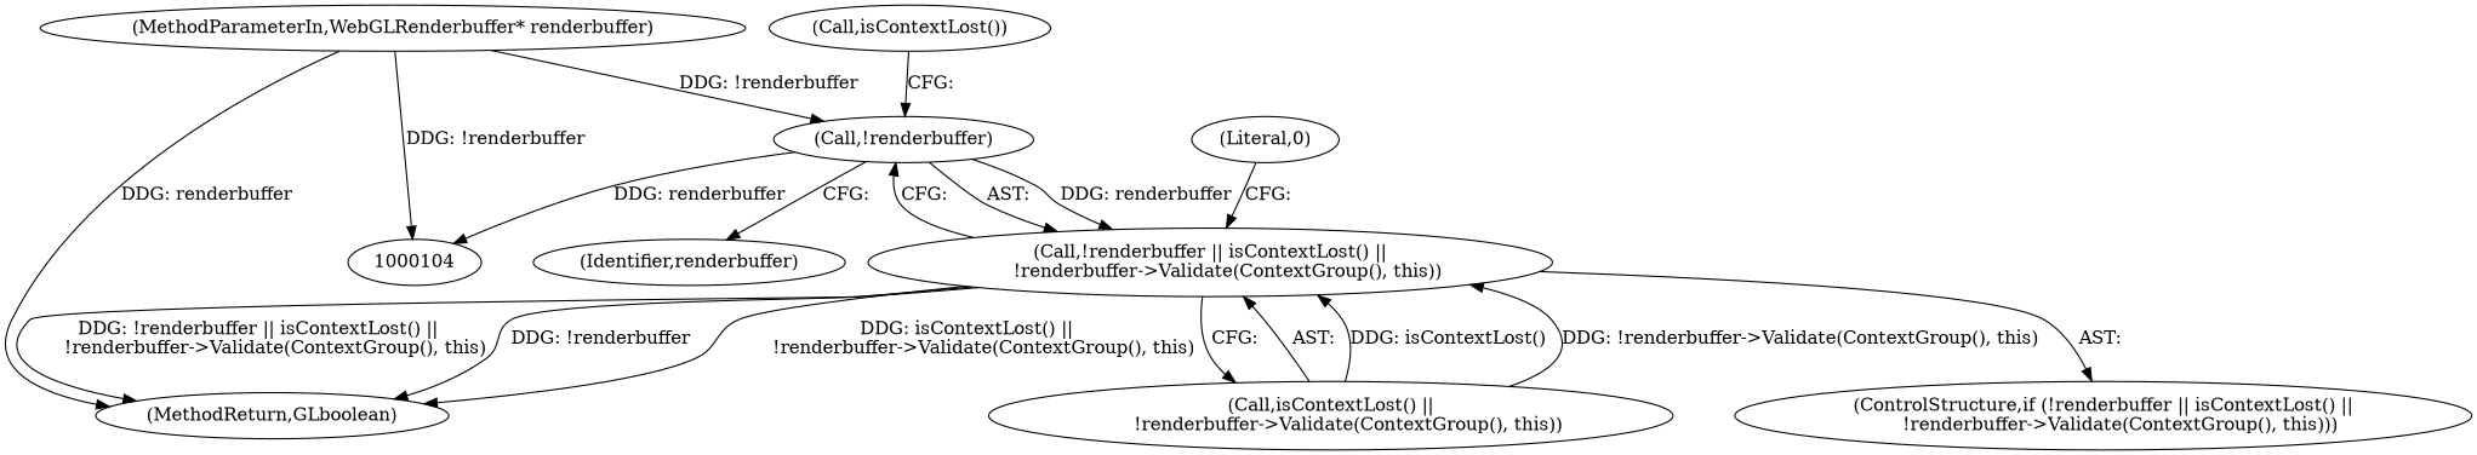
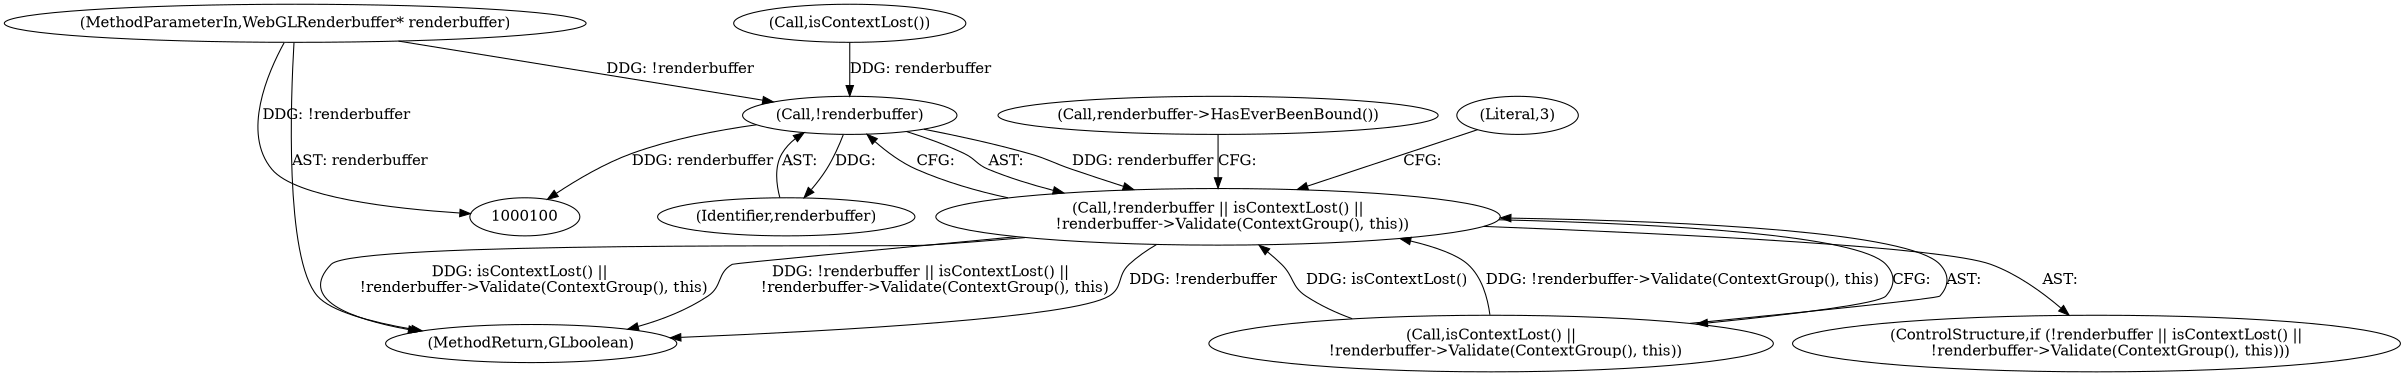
  digraph {
    n1 [label="(MethodParameterIn,WebGLRenderbuffer* renderbuffer)"]
    n2 [label="(Call,!renderbuffer)"]
    n3 [label="(MethodReturn,GLboolean)"]
-   1000100 [label=1000104]
+   1000100
    n5 [label="(Call,!renderbuffer || isContextLost() ||\n      !renderbuffer->Validate(ContextGroup(), this))"]
    n6 [label="(Identifier,renderbuffer)"]
    n7 [label="(Call,isContextLost() ||\n      !renderbuffer->Validate(ContextGroup(), this))"]
    n8 [label="(ControlStructure,if (!renderbuffer || isContextLost() ||\n      !renderbuffer->Validate(ContextGroup(), this)))"]
    n9 [label="(Call,isContextLost())"]
-   n11 [label="(Literal,0)"]
+   n10 [label="(Call,renderbuffer->HasEverBeenBound())"]
+   n11 [label="(Literal,3)"]
    n1 -> n2 [label="DDG: !renderbuffer"]
-   n1 -> n3 [label="DDG: renderbuffer"]
+   n1 -> n3 [label="AST: renderbuffer"]
    n1 -> 1000100 [label="DDG: !renderbuffer"]
    n2 -> 1000100 [label="DDG: renderbuffer"]
    n2 -> n5 [label="AST: "]
    n2 -> n5 [label="DDG: renderbuffer"]
-   n2 -> n6 [label="CFG: "]
+   n2 -> n6 [label="DDG: "]
    n5 -> n2 [label="CFG: "]
    n5 -> n3 [label="DDG: isContextLost() ||\n      !renderbuffer->Validate(ContextGroup(), this)"]
    n5 -> n3 [label="DDG: !renderbuffer || isContextLost() ||\n      !renderbuffer->Validate(ContextGroup(), this)"]
    n5 -> n3 [label="DDG: !renderbuffer"]
    n5 -> n7 [label="CFG: "]
    n5 -> n8 [label="AST: "]
+   n6 -> n2 [label="AST: "]
    n7 -> n5 [label="AST: "]
    n7 -> n5 [label="DDG: isContextLost()"]
    n7 -> n5 [label="DDG: !renderbuffer->Validate(ContextGroup(), this)"]
-   n9 -> n2 [label="CFG: "]
+   n9 -> n2 [label="DDG: renderbuffer"]
+   n10 -> n5 [label="CFG: "]
    n11 -> n5 [label="CFG: "]
  }
